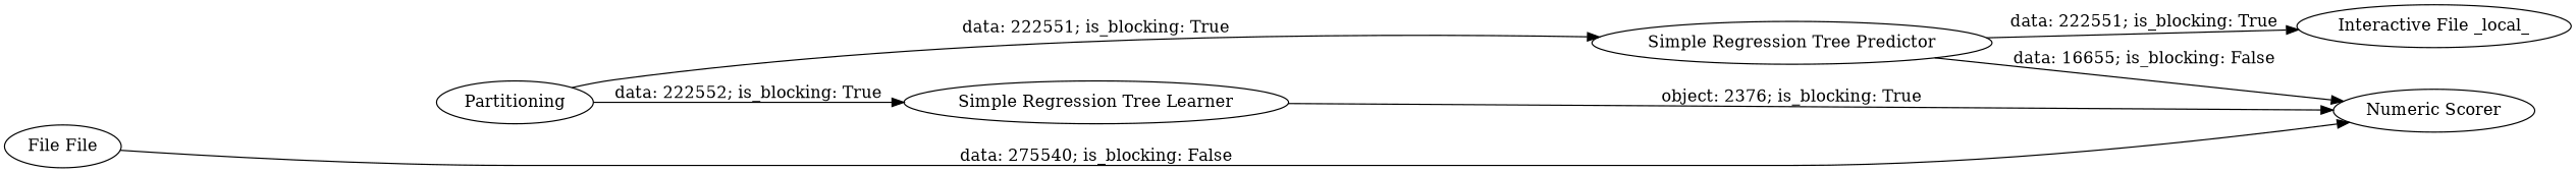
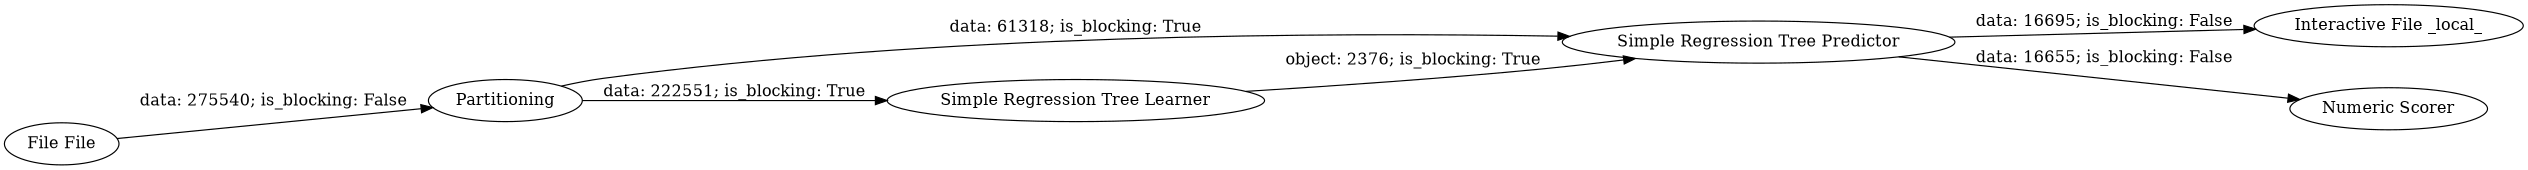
  digraph {
    rankdir=LR
    n1 [label=Partitioning]
    n2 [label="Simple Regression Tree Learner"]
    n3 [label="Simple Regression Tree Predictor"]
    n4 [label="Numeric Scorer"]
    n5 [label="Interactive File _local_"]
    n6 [label="File File"]
-   n1 -> n2 [label="data: 222552; is_blocking: True"]
-   n1 -> n3 [label="data: 222551; is_blocking: True"]
-   n2 -> n4 [label="object: 2376; is_blocking: True"]
+   n1 -> n2 [label="data: 222551; is_blocking: True"]
+   n1 -> n3 [label="data: 61318; is_blocking: True"]
+   n2 -> n3 [label="object: 2376; is_blocking: True"]
    n3 -> n4 [label="data: 16655; is_blocking: False"]
-   n3 -> n5 [label="data: 222551; is_blocking: True"]
-   n6 -> n4 [label="data: 275540; is_blocking: False"]
+   n3 -> n5 [label="data: 16695; is_blocking: False"]
+   n6 -> n1 [label="data: 275540; is_blocking: False"]
  }
